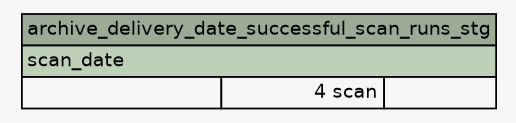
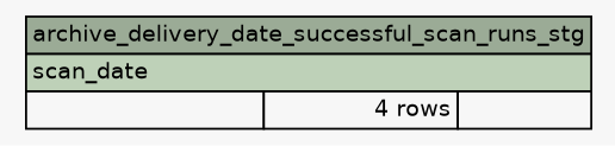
  digraph {
    bgcolor="#f7f7f7"
    fontname=Helvetica
    fontsize=11
    nodesep=0.18
    rankdir=RL
    ranksep=0.46
-   n1 [fontname=Helvetica fontsize=11 label=<     <TABLE BORDER="0" CELLBORDER="1" CELLSPACING="0" BGCOLOR="#ffffff">       <TR><TD COLSPAN="3" BGCOLOR="#9bab96" ALIGN="CENTER">archive_delivery_date_successful_scan_runs_stg</TD></TR>       <TR><TD PORT="scan_date" COLSPAN="3" BGCOLOR="#bed1b8" ALIGN="LEFT">scan_date</TD></TR>       <TR><TD ALIGN="LEFT" BGCOLOR="#f7f7f7">  </TD><TD ALIGN="RIGHT" BGCOLOR="#f7f7f7">4 scan</TD><TD ALIGN="RIGHT" BGCOLOR="#f7f7f7">  </TD></TR>     </TABLE>> shape=plaintext]
+   n1 [fontname=Helvetica fontsize=11 label=<     <TABLE BORDER="0" CELLBORDER="1" CELLSPACING="0" BGCOLOR="#ffffff">       <TR><TD COLSPAN="3" BGCOLOR="#9bab96" ALIGN="CENTER">archive_delivery_date_successful_scan_runs_stg</TD></TR>       <TR><TD PORT="scan_date" COLSPAN="3" BGCOLOR="#bed1b8" ALIGN="LEFT">scan_date</TD></TR>       <TR><TD ALIGN="LEFT" BGCOLOR="#f7f7f7">  </TD><TD ALIGN="RIGHT" BGCOLOR="#f7f7f7">4 rows</TD><TD ALIGN="RIGHT" BGCOLOR="#f7f7f7">  </TD></TR>     </TABLE>> shape=plaintext]
  }
